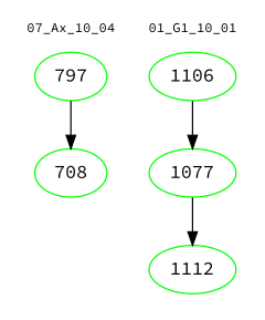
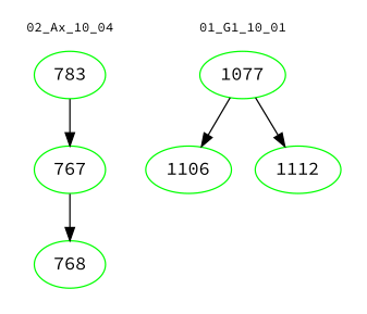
  digraph {
    fontname="Source Code Pro"
    node [color=green fontname="Source Code Pro"]
    edge [color=black fontname="Source Code Pro"]
-   n2 [label=797]
-   n3 [label=708]
+   n1 [label=783]
+   n2 [label=767]
+   n3 [label=768]
    n4 [label=1106]
    n5 [label=1077]
    n6 [label=1112]
    subgraph cluster_1 {
      color=white
      fontsize=10
-     label="07_Ax_10_04"
+     label="02_Ax_10_04"
+     n1
      n2
      n3
    }
    subgraph cluster_2 {
      color=white
      fontsize=10
      label="01_G1_10_01"
      n4
      n5
      n6
    }
+   n1 -> n2
    n2 -> n3
-   n4 -> n5
+   n5 -> n4
    n5 -> n6
  }
